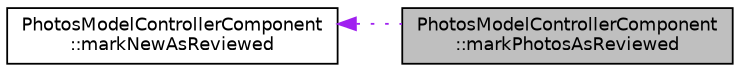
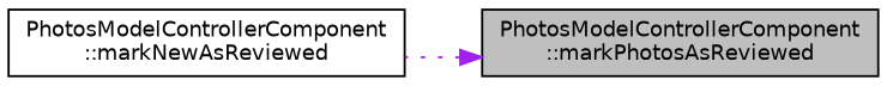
  digraph {
    rankdir=RL
    node [color=black fontname=Helvetica fontsize=10 shape=record style=filled]
    n1 [fillcolor=grey75 fontcolor=black height=0.2 label="PhotosModelControllerComponent\l::markPhotosAsReviewed" width=0.4]
    n2 [fillcolor=white height=0.2 label="PhotosModelControllerComponent\l::markNewAsReviewed" width=0.4]
-   n2 -> n1 [color=purple dir=back fontname=Helvetica fontsize=10 labelfontname=Helvetica labelfontsize=10 style=dotted]
+   n1 -> n2 [color=purple dir=back fontname=Helvetica fontsize=10 labelfontname=Helvetica labelfontsize=10 style=dotted]
  }
